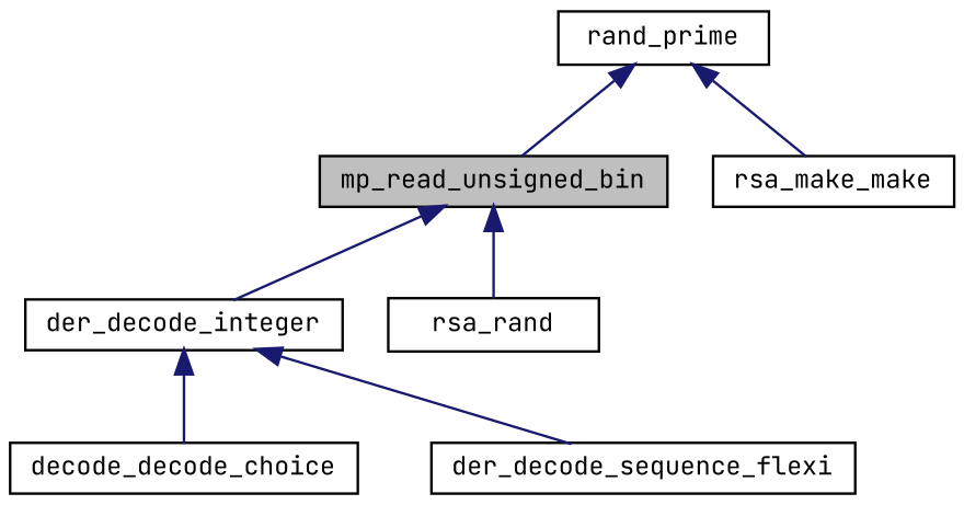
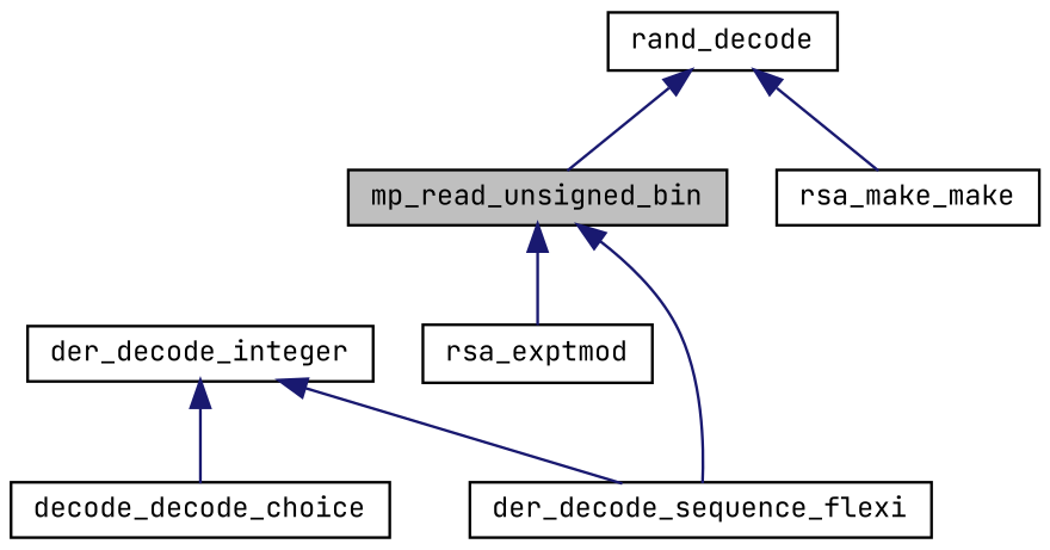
  digraph {
    fontname="JetBrains Mono"
    rankdir=TB
    node [color=black fillcolor=white fontname="JetBrains Mono" fontsize=10 shape=record style=filled]
    edge [color=midnightblue dir=back fontname="JetBrains Mono" fontsize=10 labelfontname=Helvetica labelfontsize=10 style=solid]
    n1 [fillcolor=grey75 fontcolor=black height=0.2 label=mp_read_unsigned_bin width=0.4]
    n2 [height=0.2 label=der_decode_integer width=0.4]
-   n3 [height=0.2 label=rsa_rand width=0.4]
-   n4 [height=0.2 label=rand_prime width=0.4]
+   n3 [height=0.2 label=rsa_exptmod width=0.4]
+   n4 [height=0.2 label=rand_decode width=0.4]
    n5 [height=0.2 label=rsa_make_make width=0.4]
    n6 [height=0.2 label=decode_decode_choice width=0.4]
    n7 [height=0.2 label=der_decode_sequence_flexi width=0.4]
-   n1 -> n2
+   n1 -> n7
    n1 -> n3
    n2 -> n6
    n2 -> n7
    n4 -> n1
    n4 -> n5
  }
